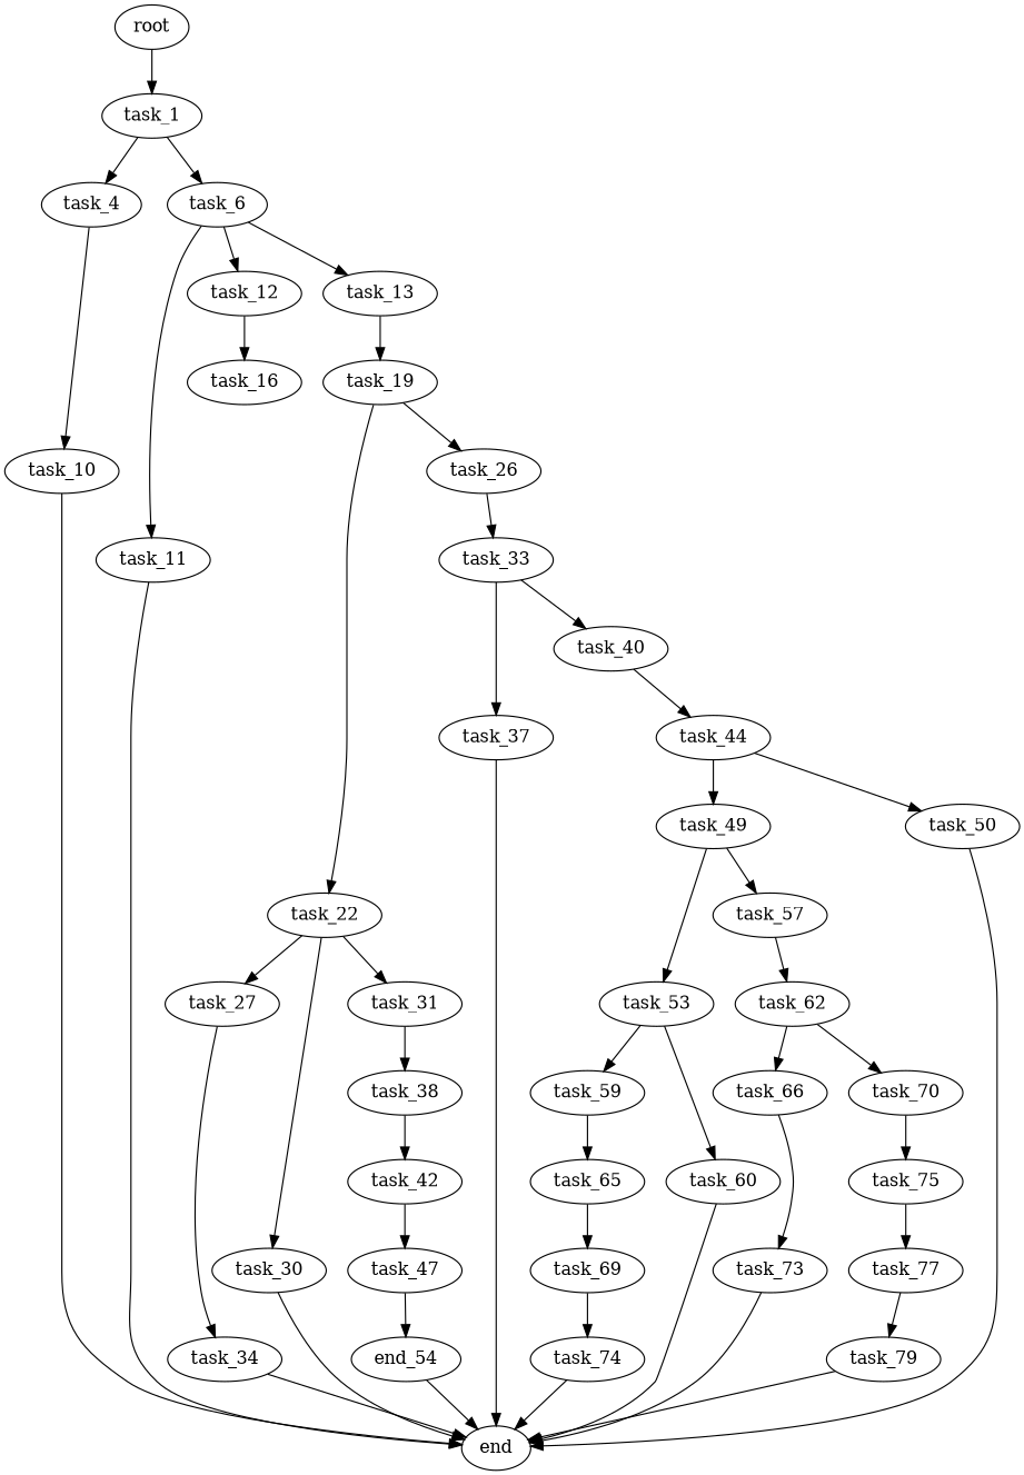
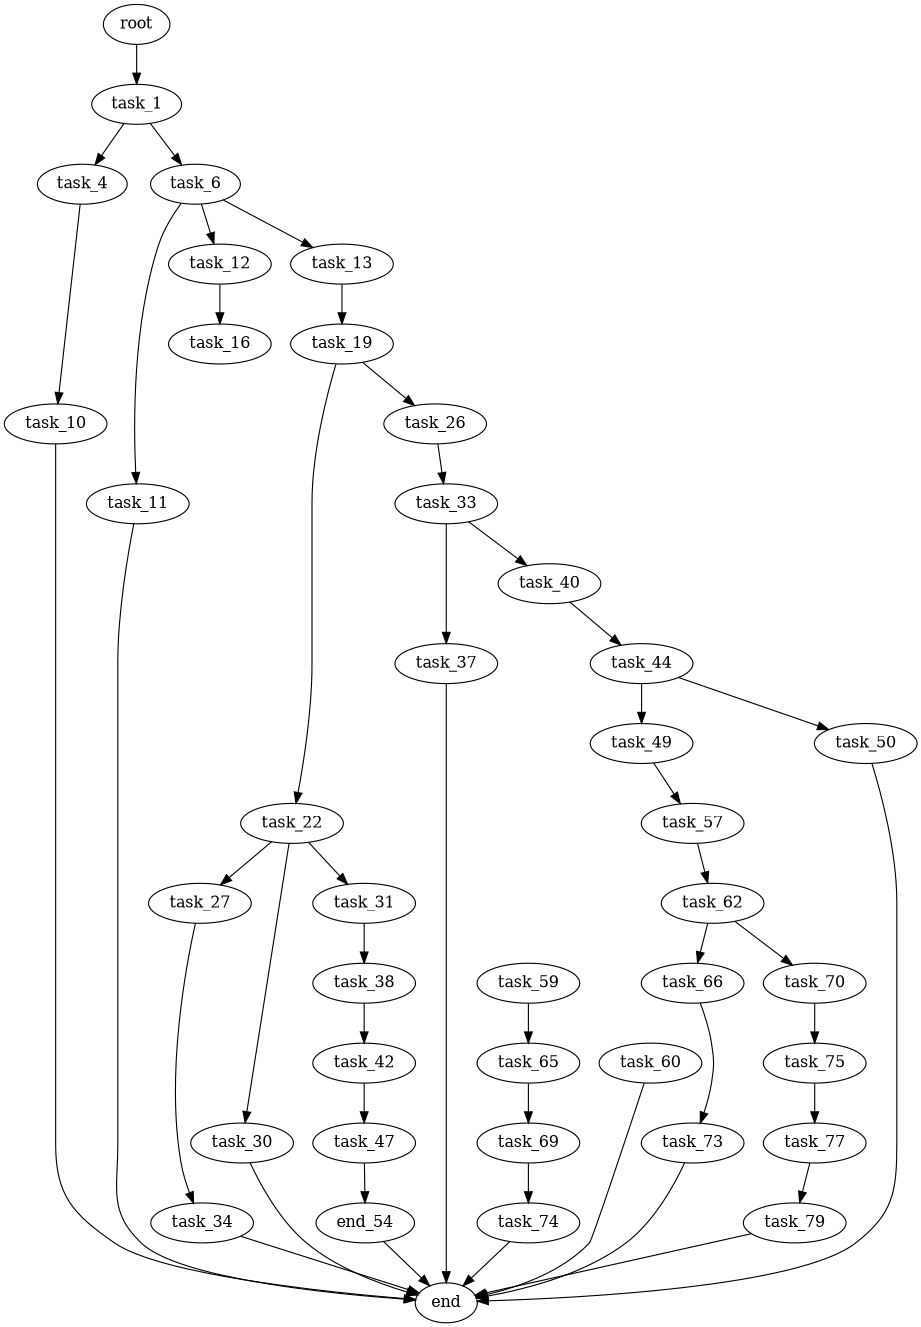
  digraph {
    root
    task_1
    task_4
    task_6
    task_10
    task_11
    task_12
    task_13
    end
    task_16
    task_19
    task_22
    task_26
    task_27
    task_30
    task_31
    task_33
    task_34
    task_38
    task_37
    task_40
    task_42
    task_44
    task_47
    task_49
    task_50
    n27 [label=end_54]
-   task_53
    task_57
    task_59
    task_60
    task_62
    task_65
    task_66
    task_70
    task_69
    task_73
    task_75
    task_74
    task_77
    task_79
    root -> task_1
    task_1 -> task_4
    task_1 -> task_6
    task_4 -> task_10
    task_6 -> task_11
    task_6 -> task_12
    task_6 -> task_13
    task_10 -> end
    task_11 -> end
    task_12 -> task_16
    task_13 -> task_19
    task_19 -> task_22
    task_19 -> task_26
    task_22 -> task_27
    task_22 -> task_30
    task_22 -> task_31
    task_26 -> task_33
    task_27 -> task_34
    task_30 -> end
    task_31 -> task_38
    task_33 -> task_37
    task_33 -> task_40
    task_34 -> end
    task_38 -> task_42
    task_37 -> end
    task_40 -> task_44
    task_42 -> task_47
    task_44 -> task_49
    task_44 -> task_50
    task_47 -> n27
-   task_49 -> task_53
    task_49 -> task_57
    task_50 -> end
    n27 -> end
-   task_53 -> task_59
-   task_53 -> task_60
    task_57 -> task_62
    task_59 -> task_65
    task_60 -> end
    task_62 -> task_66
    task_62 -> task_70
    task_65 -> task_69
    task_66 -> task_73
    task_70 -> task_75
    task_69 -> task_74
    task_73 -> end
    task_75 -> task_77
    task_74 -> end
    task_77 -> task_79
    task_79 -> end
  }
